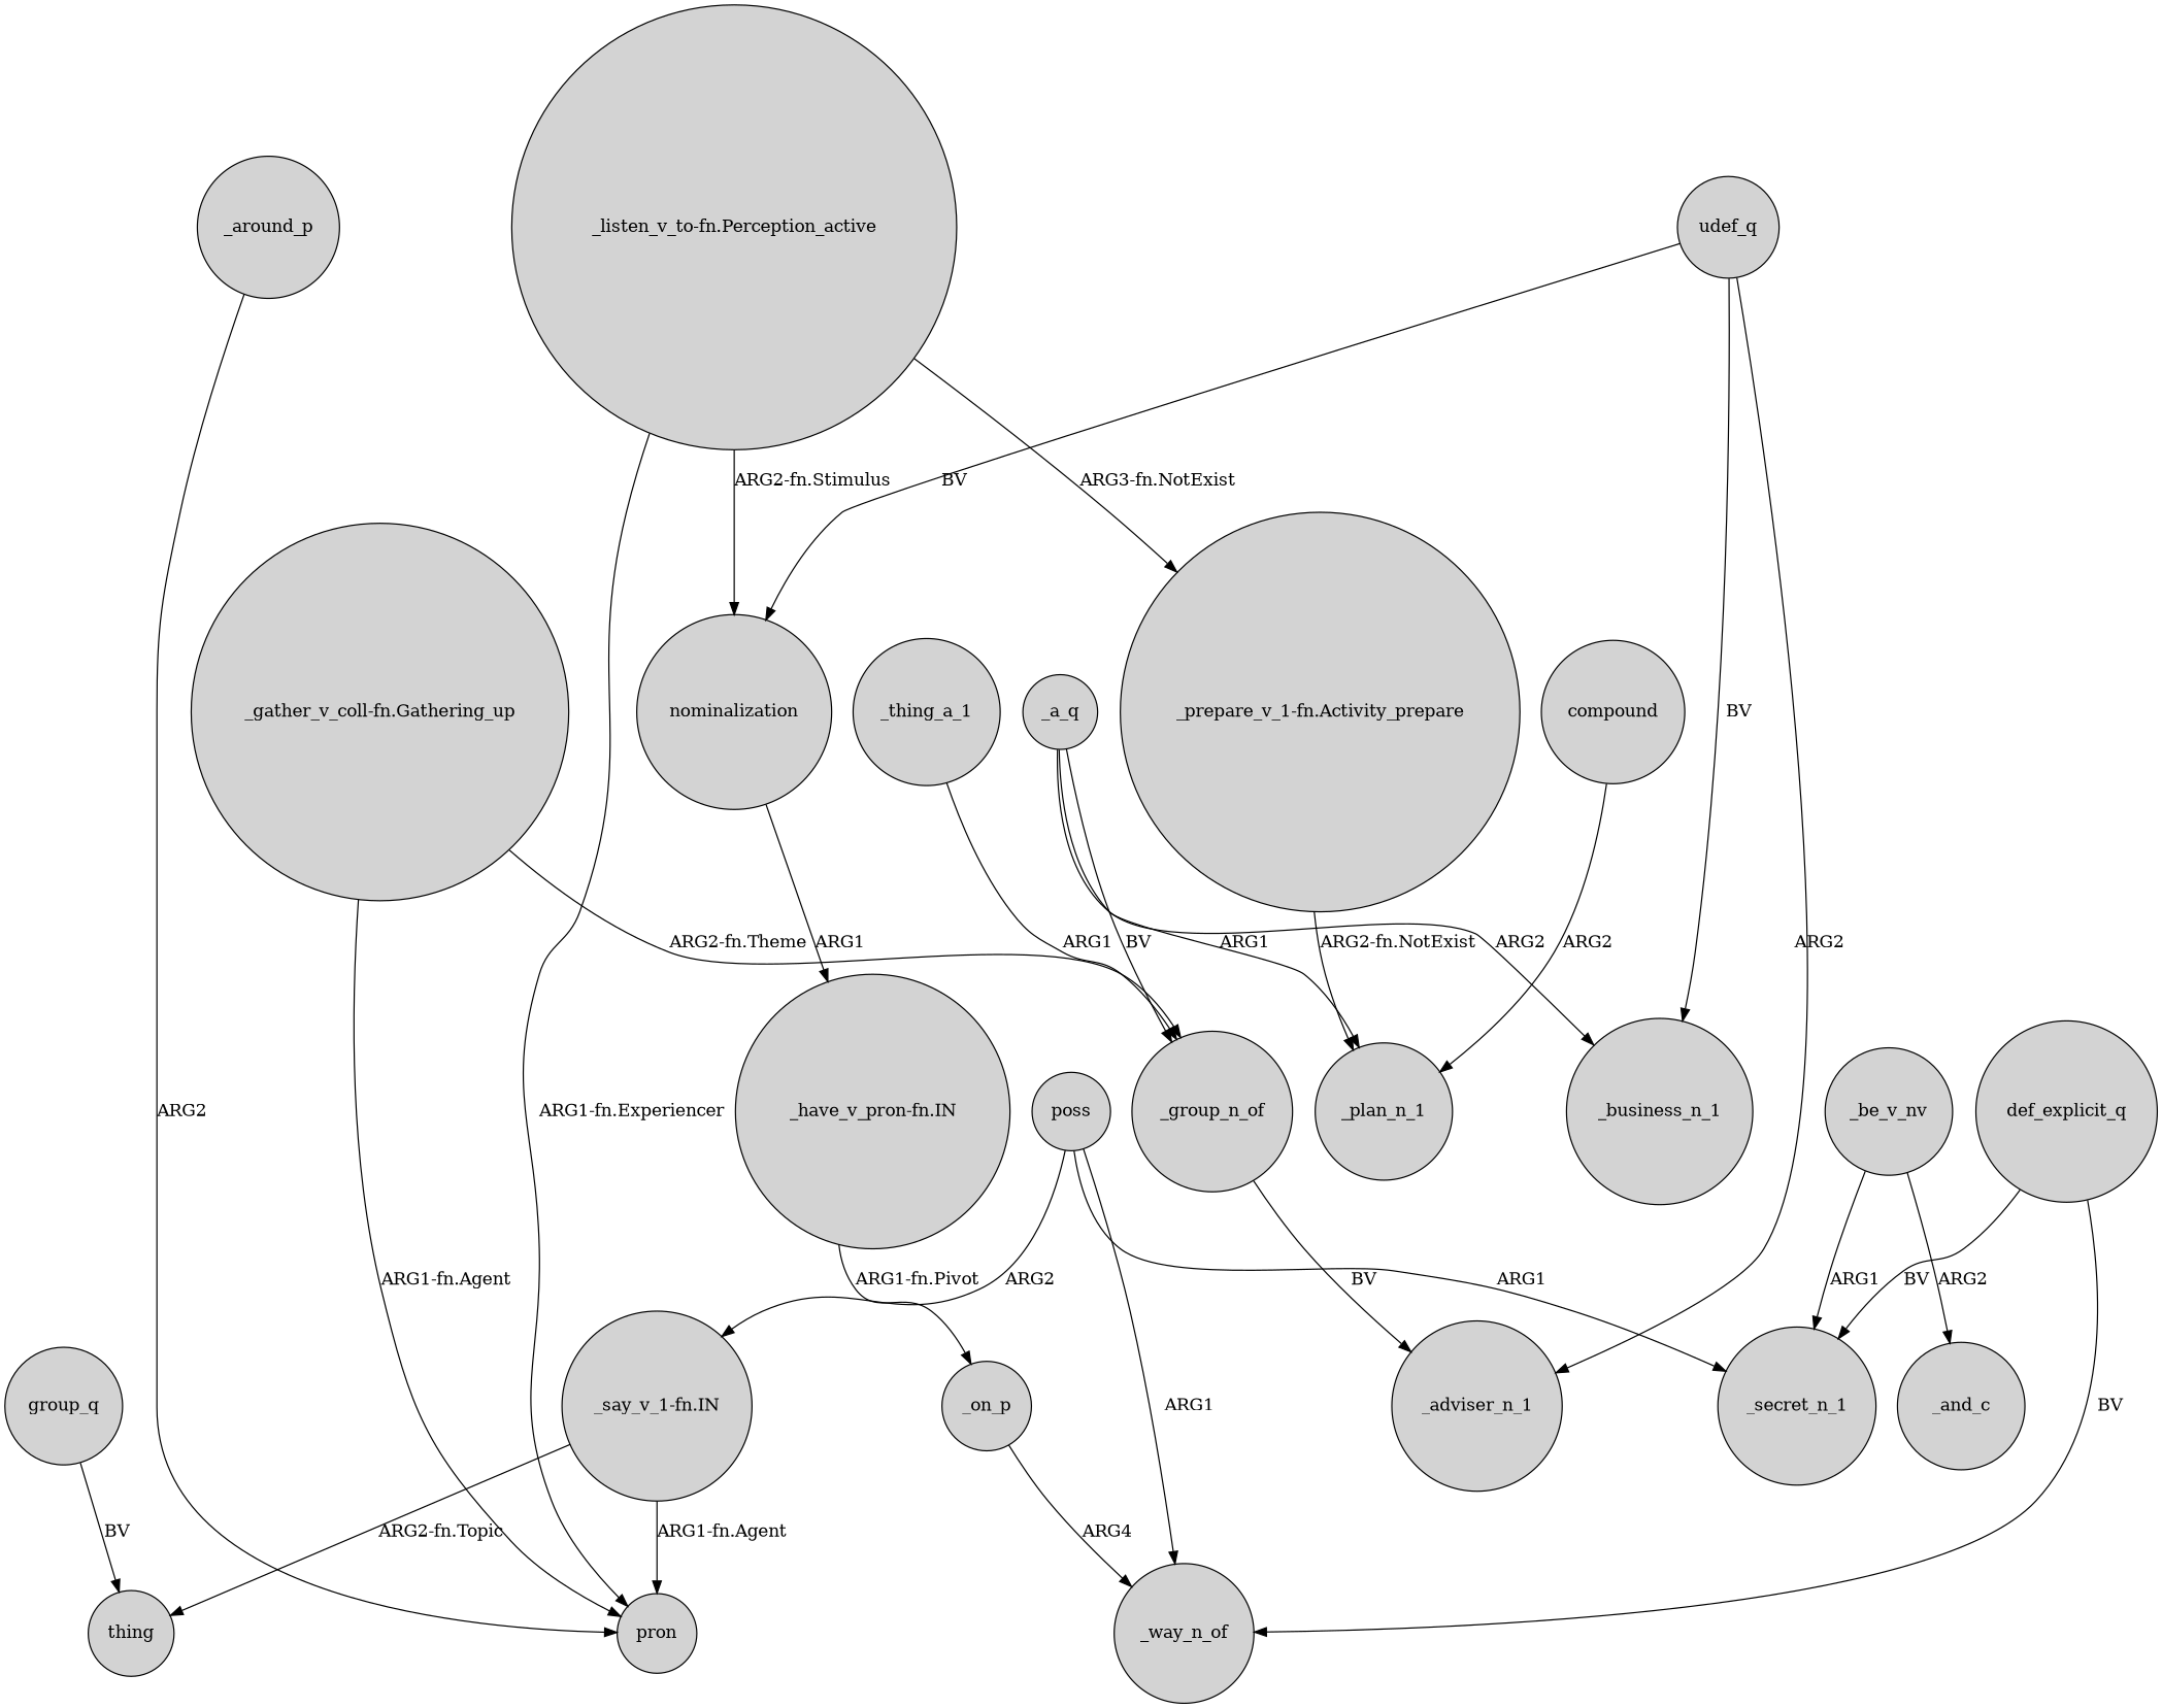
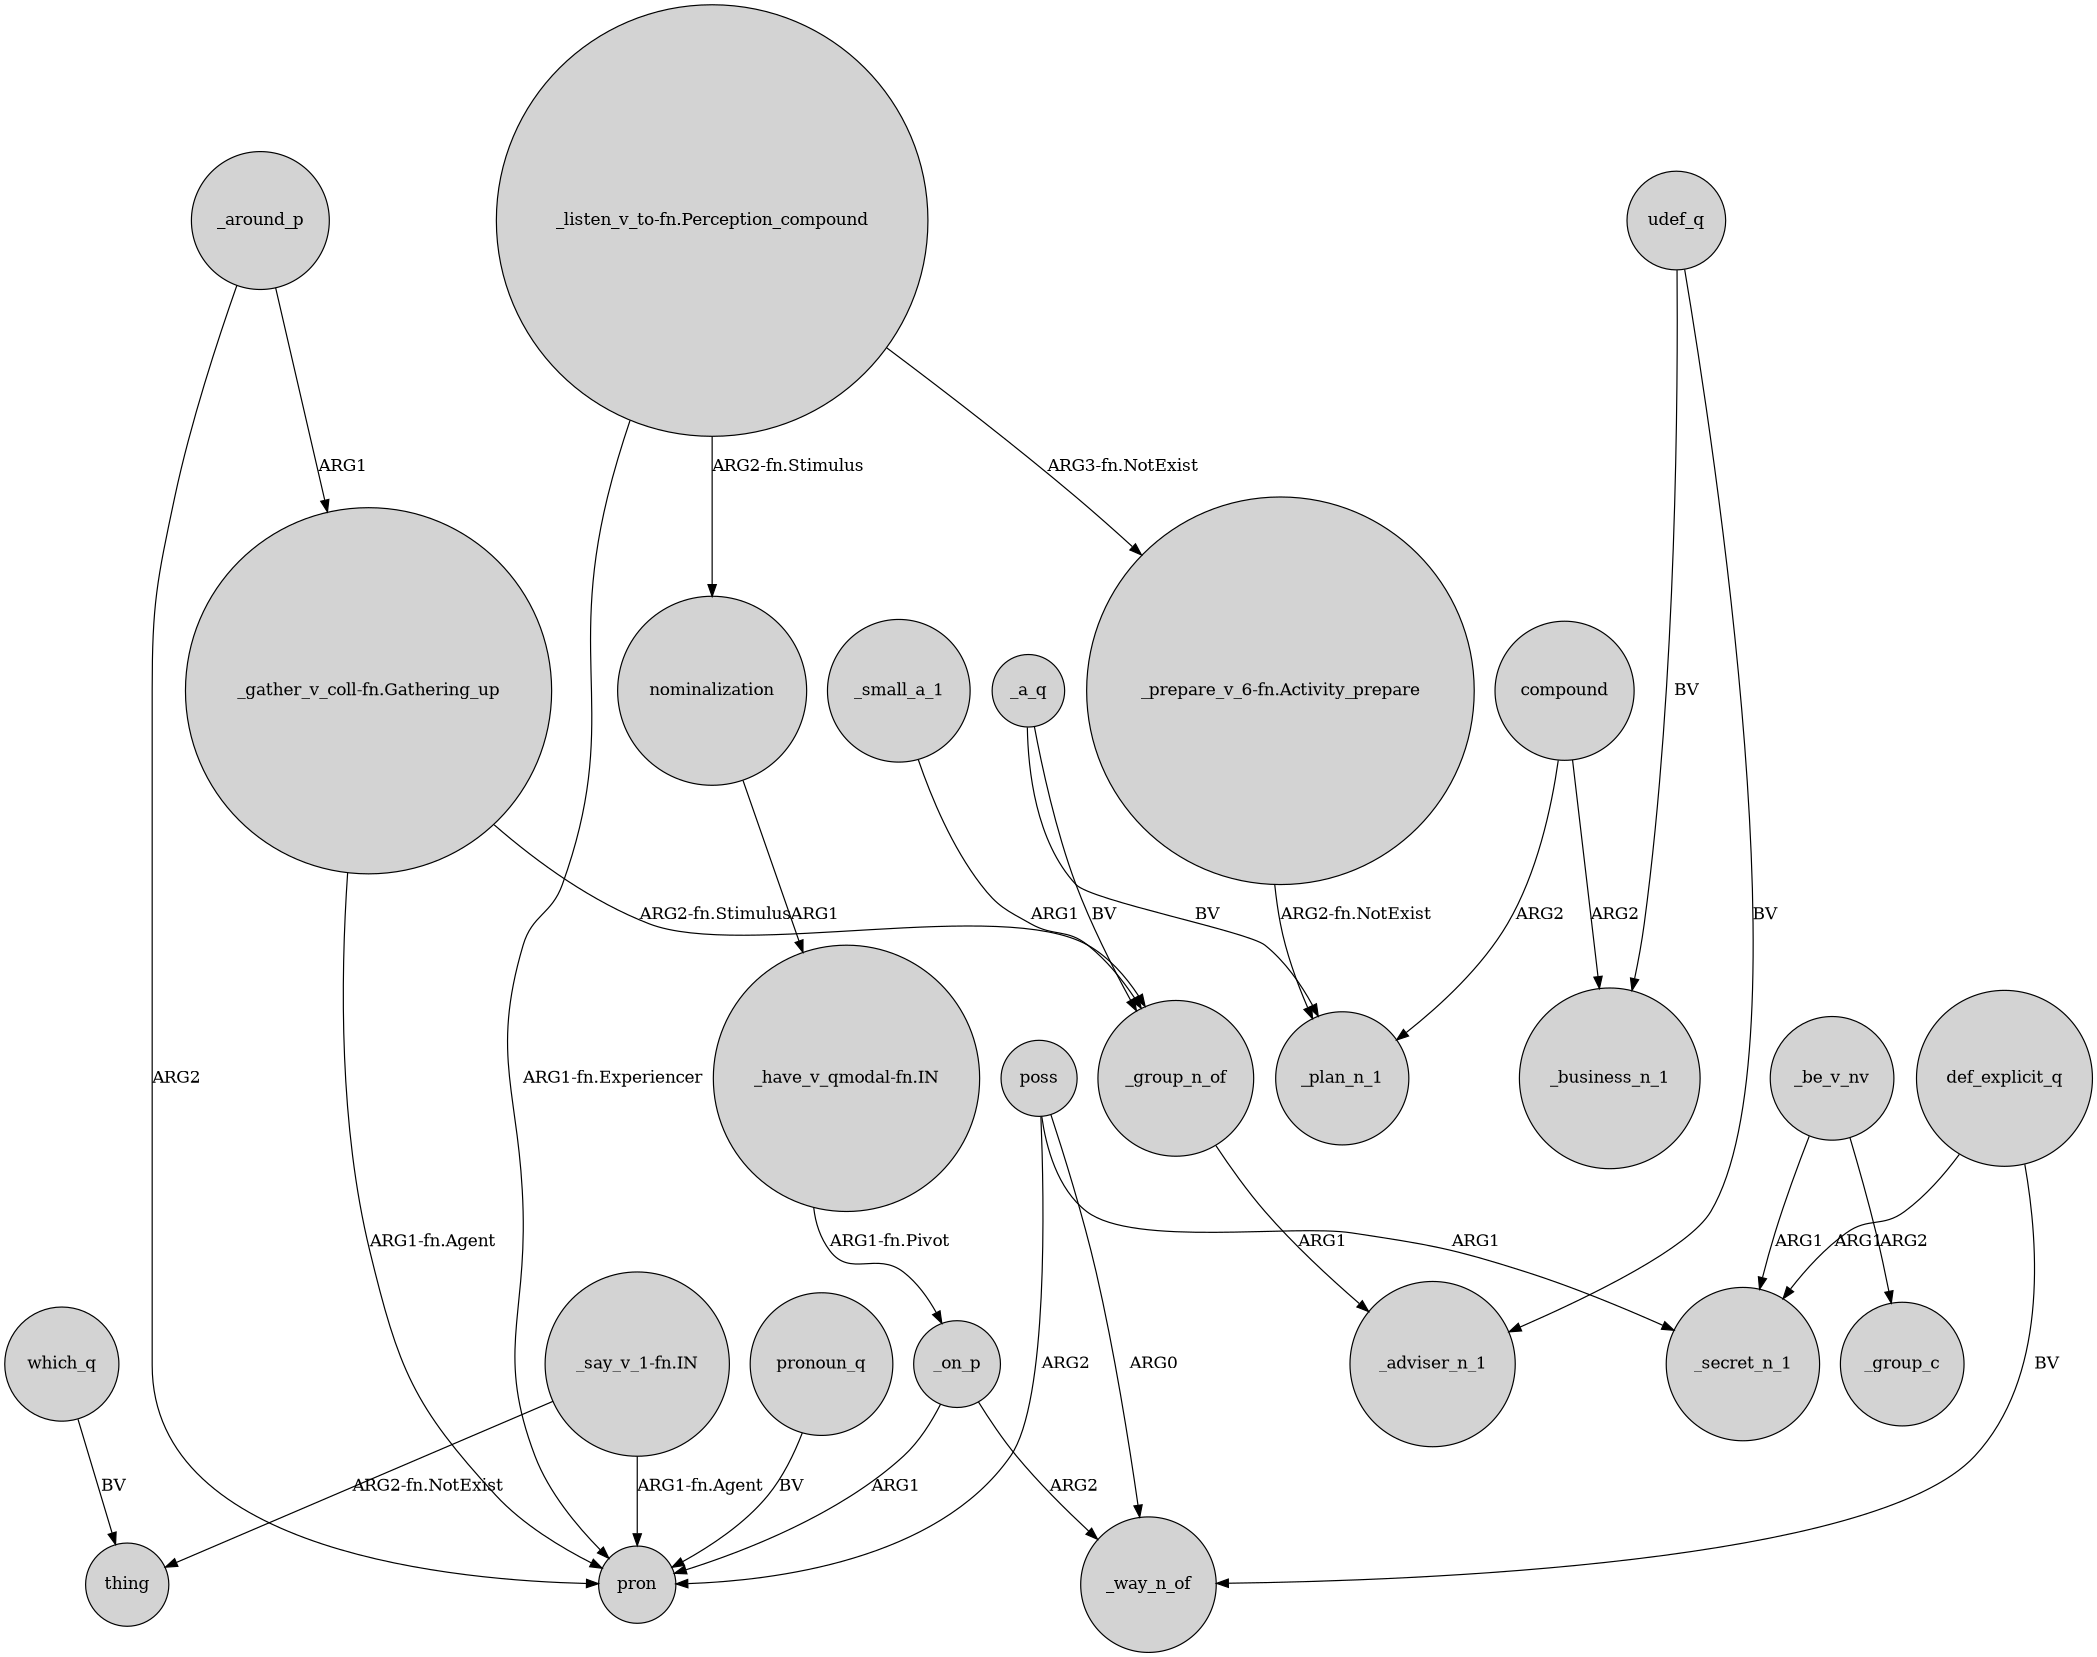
  digraph {
    node [shape=circle style=filled]
    "_say_v_1-fn.IN"
    thing
    pron
    poss
    _way_n_of
    _secret_n_1
    _around_p
    "_gather_v_coll-fn.Gathering_up"
    _group_n_of
    _adviser_n_1
-   "_have_v_qmodal-fn.IN" [label="_have_v_pron-fn.IN"]
+   "_have_v_qmodal-fn.IN"
    _on_p
-   "_prepare_v_1-fn.Activity_prepare"
+   "_prepare_v_1-fn.Activity_prepare" [label="_prepare_v_6-fn.Activity_prepare"]
    _plan_n_1
    nominalization
    _be_v_nv
-   _and_c
-   _small_a_1 [label=_thing_a_1]
+   _and_c [label=_group_c]
+   _small_a_1
    compound
    _business_n_1
    udef_q
+   pronoun_q
    def_explicit_q
-   "_listen_v_to-fn.Perception_active"
+   "_listen_v_to-fn.Perception_active" [label="_listen_v_to-fn.Perception_compound"]
    _a_q
-   which_q [label=group_q]
-   "_say_v_1-fn.IN" -> thing [label="ARG2-fn.Topic"]
+   which_q
+   "_say_v_1-fn.IN" -> thing [label="ARG2-fn.NotExist"]
    "_say_v_1-fn.IN" -> pron [label="ARG1-fn.Agent"]
-   poss -> "_say_v_1-fn.IN" [label=ARG2]
-   poss -> _way_n_of [label=ARG1]
+   poss -> pron [label=ARG2]
+   poss -> _way_n_of [label=ARG0]
    poss -> _secret_n_1 [label=ARG1]
    _around_p -> pron [label=ARG2]
+   _around_p -> "_gather_v_coll-fn.Gathering_up" [label=ARG1]
    "_gather_v_coll-fn.Gathering_up" -> pron [label="ARG1-fn.Agent"]
-   "_gather_v_coll-fn.Gathering_up" -> _group_n_of [label="ARG2-fn.Theme"]
-   _group_n_of -> _adviser_n_1 [label=BV]
+   "_gather_v_coll-fn.Gathering_up" -> _group_n_of [label="ARG2-fn.Stimulus"]
+   _group_n_of -> _adviser_n_1 [label=ARG1]
    "_have_v_qmodal-fn.IN" -> _on_p [label="ARG1-fn.Pivot"]
-   _on_p -> _way_n_of [label=ARG4]
+   _on_p -> pron [label=ARG1]
+   _on_p -> _way_n_of [label=ARG2]
    "_prepare_v_1-fn.Activity_prepare" -> _plan_n_1 [label="ARG2-fn.NotExist"]
    nominalization -> "_have_v_qmodal-fn.IN" [label=ARG1]
    _be_v_nv -> _secret_n_1 [label=ARG1]
    _be_v_nv -> _and_c [label=ARG2]
    _small_a_1 -> _group_n_of [label=ARG1]
    compound -> _plan_n_1 [label=ARG2]
-   _a_q -> _business_n_1 [label=ARG2]
-   udef_q -> _adviser_n_1 [label=ARG2]
-   udef_q -> nominalization [label=BV]
+   compound -> _business_n_1 [label=ARG2]
+   udef_q -> _adviser_n_1 [label=BV]
    udef_q -> _business_n_1 [label=BV]
+   pronoun_q -> pron [label=BV]
    def_explicit_q -> _way_n_of [label=BV]
-   def_explicit_q -> _secret_n_1 [label=BV]
+   def_explicit_q -> _secret_n_1 [label=ARG1]
    "_listen_v_to-fn.Perception_active" -> pron [label="ARG1-fn.Experiencer"]
    "_listen_v_to-fn.Perception_active" -> "_prepare_v_1-fn.Activity_prepare" [label="ARG3-fn.NotExist"]
    "_listen_v_to-fn.Perception_active" -> nominalization [label="ARG2-fn.Stimulus"]
    _a_q -> _group_n_of [label=BV]
-   _a_q -> _plan_n_1 [label=ARG1]
+   _a_q -> _plan_n_1 [label=BV]
    which_q -> thing [label=BV]
  }
